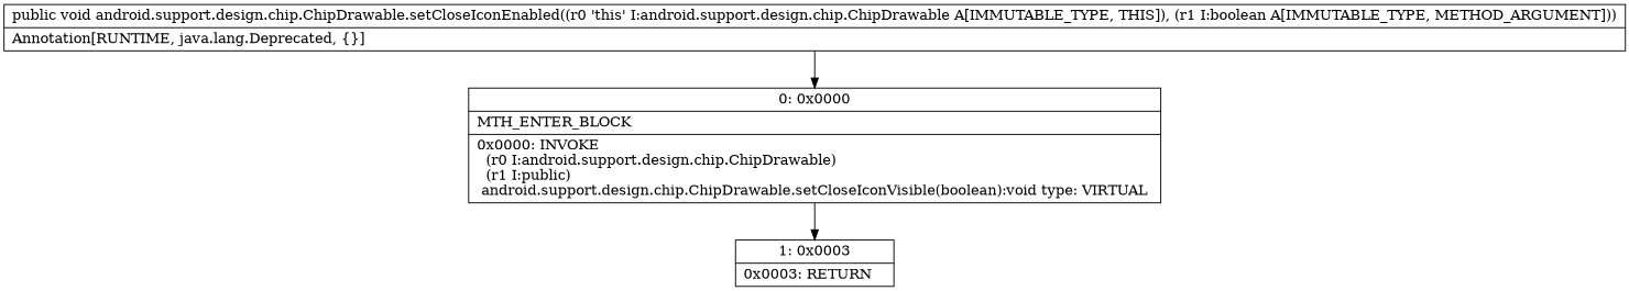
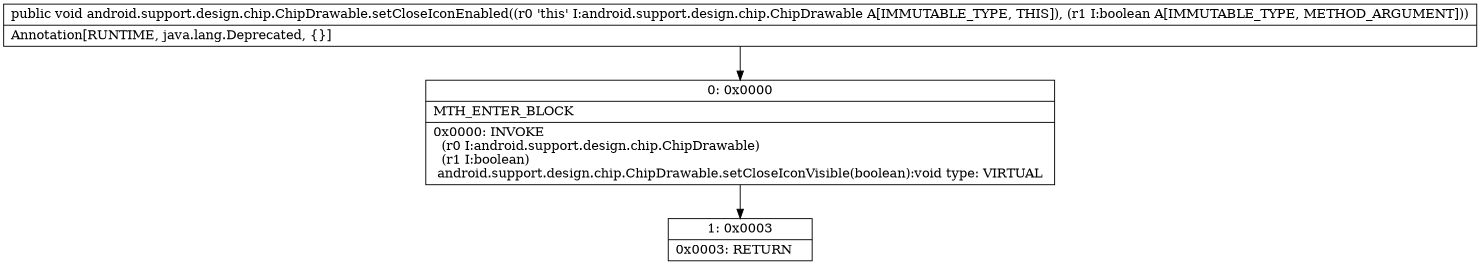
  digraph {
    node [shape=record]
-   n1 [label="{0\:\ 0x0000|MTH_ENTER_BLOCK\l|0x0000: INVOKE  \l  (r0 I:android.support.design.chip.ChipDrawable)\l  (r1 I:public)\l android.support.design.chip.ChipDrawable.setCloseIconVisible(boolean):void type: VIRTUAL \l}"]
+   n1 [label="{0\:\ 0x0000|MTH_ENTER_BLOCK\l|0x0000: INVOKE  \l  (r0 I:android.support.design.chip.ChipDrawable)\l  (r1 I:boolean)\l android.support.design.chip.ChipDrawable.setCloseIconVisible(boolean):void type: VIRTUAL \l}"]
    n2 [label="{1\:\ 0x0003|0x0003: RETURN   \l}"]
    n3 [label="{public void android.support.design.chip.ChipDrawable.setCloseIconEnabled((r0 'this' I:android.support.design.chip.ChipDrawable A[IMMUTABLE_TYPE, THIS]), (r1 I:boolean A[IMMUTABLE_TYPE, METHOD_ARGUMENT]))  | Annotation[RUNTIME, java.lang.Deprecated, \{\}]\l}"]
    n1 -> n2
    n3 -> n1
  }
